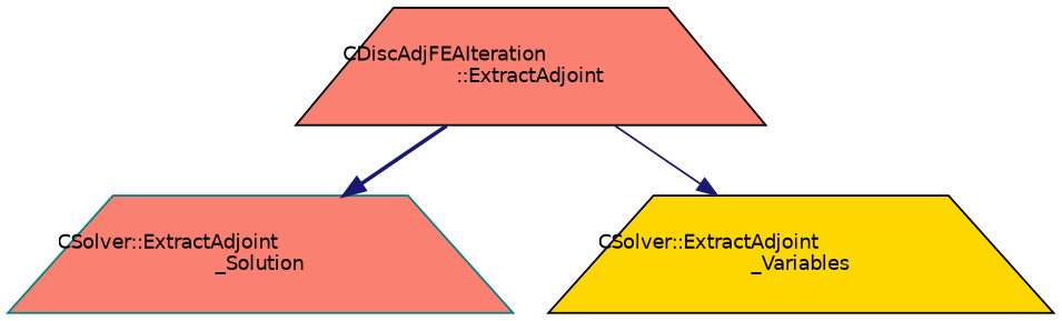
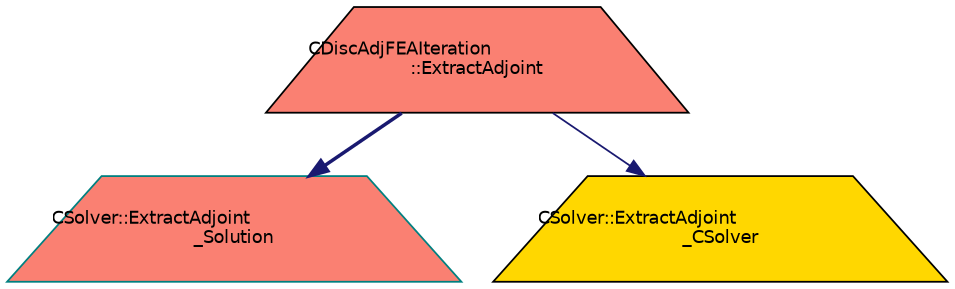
  digraph {
    rankdir=TB
    node [color=black fillcolor=salmon fontname=Helvetica fontsize=10 shape=trapezium style=filled]
    edge [color=midnightblue fontname=Helvetica fontsize=10 labelfontname=Helvetica labelfontsize=10]
    n1 [fontcolor=black height=0.2 label="CDiscAdjFEAIteration\l::ExtractAdjoint" width=0.4]
    n2 [color=teal height=0.2 label="CSolver::ExtractAdjoint\l_Solution" width=0.4]
-   n3 [fillcolor=gold height=0.2 label="CSolver::ExtractAdjoint\l_Variables" width=0.4]
+   n3 [fillcolor=gold height=0.2 label="CSolver::ExtractAdjoint\l_CSolver" width=0.4]
    n1 -> n2 [style=bold]
    n1 -> n3 [style=solid]
  }
